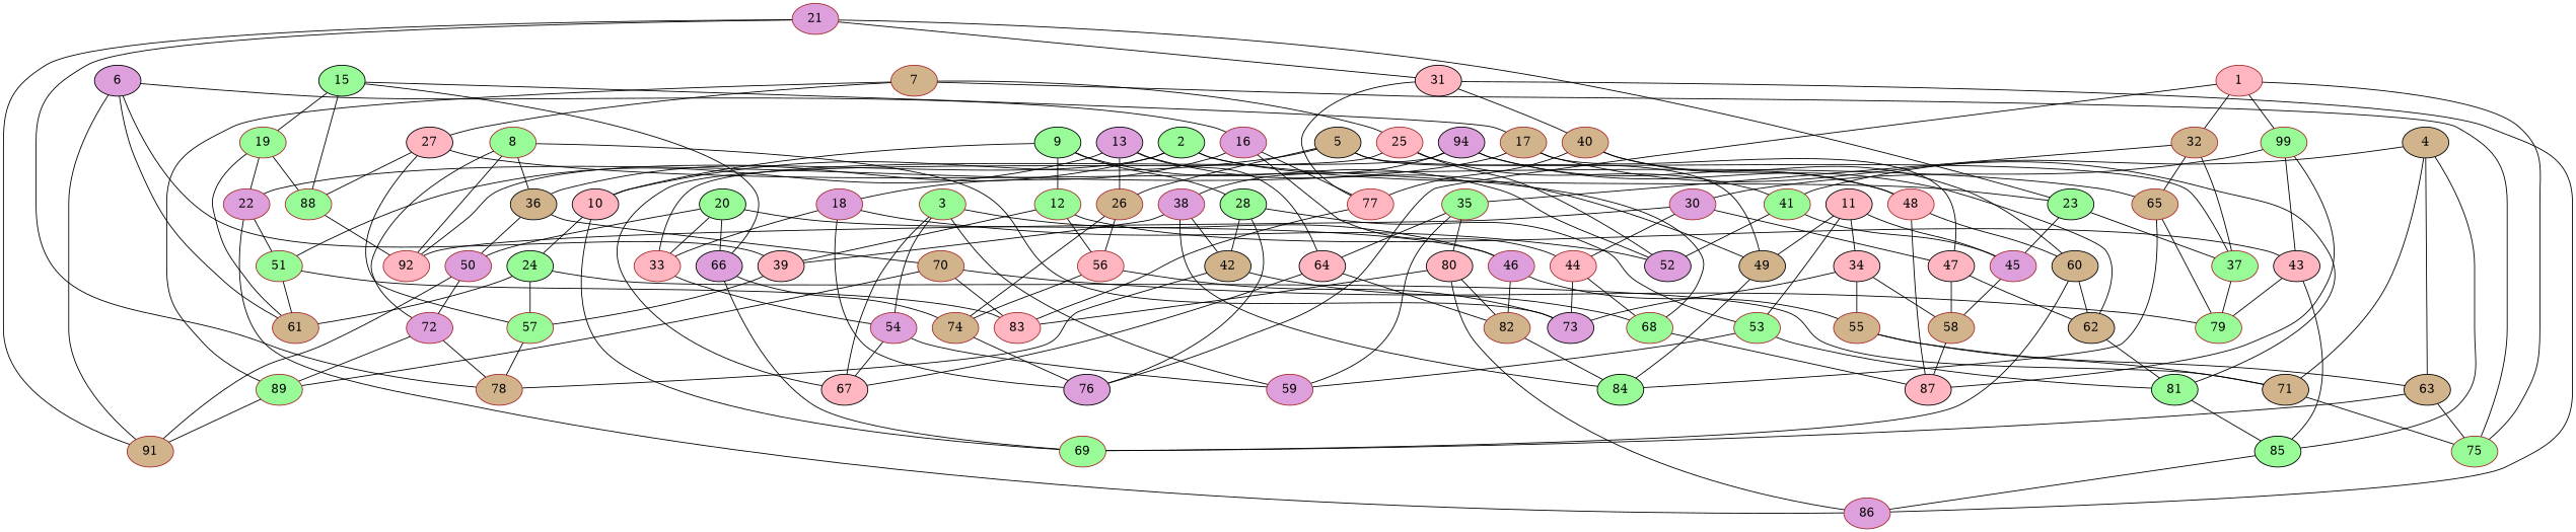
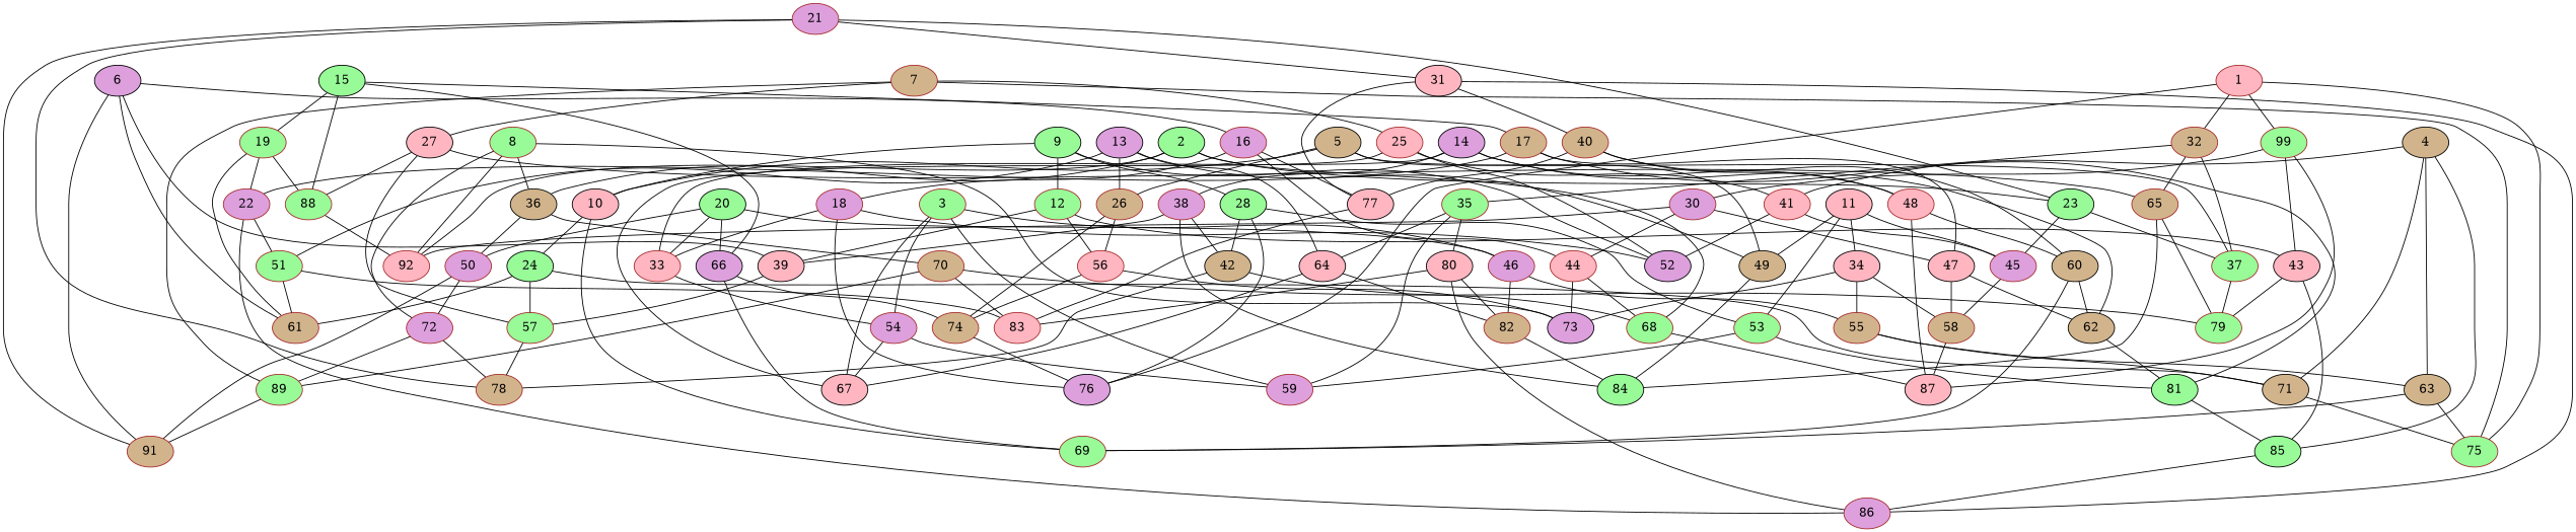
  graph {
    node [color=brown fillcolor=palegreen style=filled]
    1 [fillcolor=lightpink]
    n2 [label=99]
    32 [fillcolor=tan]
    75
    76 [color=black fillcolor=plum]
    43 [color=black fillcolor=lightpink]
    30 [fillcolor=plum]
    87 [color=black fillcolor=lightpink]
    37
    65 [fillcolor=tan]
    35
    2 [color=black]
    23 [color=black]
    36 [color=black fillcolor=tan]
    68
    n16 [fillcolor=lightpink label=92]
    45 [fillcolor=plum]
    50 [fillcolor=plum]
    70 [fillcolor=tan]
    46 [fillcolor=plum]
    3
    54 [fillcolor=plum]
    59 [fillcolor=plum]
    67 [color=black fillcolor=lightpink]
    55 [fillcolor=tan]
    82 [fillcolor=tan]
    4 [color=black fillcolor=tan]
-   41
+   41 [fillcolor=lightpink]
    63 [color=black fillcolor=tan]
    71 [color=black fillcolor=tan]
    85 [color=black]
    52 [color=black fillcolor=plum]
    69
    86 [fillcolor=plum]
    5 [color=black fillcolor=tan]
    10 [color=black fillcolor=lightpink]
    26 [fillcolor=tan]
    49 [color=black fillcolor=tan]
    24 [color=black]
    56 [fillcolor=lightpink]
    74 [fillcolor=tan]
    79
    84 [color=black]
    6 [color=black fillcolor=plum]
    16 [fillcolor=plum]
    39 [color=black fillcolor=lightpink]
    61 [fillcolor=tan]
    91 [fillcolor=tan]
    18 [fillcolor=plum]
    44 [fillcolor=lightpink]
-   77 [fillcolor=lightpink]
+   77 [color=black fillcolor=lightpink]
    57
    7 [fillcolor=tan]
    25 [fillcolor=lightpink]
    27 [color=black fillcolor=lightpink]
    89
    88
    8
    72 [fillcolor=plum]
    73 [color=black fillcolor=plum]
    78 [fillcolor=tan]
    9 [color=black]
    12
    28 [color=black]
    53
    42 [color=black fillcolor=tan]
    11 [color=black fillcolor=lightpink]
    34 [color=black fillcolor=lightpink]
    58 [fillcolor=tan]
    81 [color=black]
    13 [color=black fillcolor=plum]
    51
    64 [color=black fillcolor=lightpink]
    83 [fillcolor=lightpink]
-   14 [color=black fillcolor=plum label=94]
+   14 [color=black fillcolor=plum]
    33 [fillcolor=lightpink]
    38 [fillcolor=plum]
    48 [fillcolor=lightpink]
    62 [color=black fillcolor=tan]
    60 [color=black fillcolor=tan]
    15 [color=black]
    17 [fillcolor=tan]
    19
    66 [color=black fillcolor=plum]
    22 [fillcolor=plum]
    47 [color=black fillcolor=lightpink]
    20 [color=black]
    21 [fillcolor=plum]
    31 [color=black fillcolor=lightpink]
    40 [fillcolor=tan]
    80 [color=black fillcolor=lightpink]
    1 -- n2
    1 -- 32
    1 -- 75
    1 -- 76
    n2 -- 43
    n2 -- 30
    n2 -- 87
    32 -- 37
    32 -- 65
    32 -- 35
    43 -- 85
    43 -- 79
    30 -- n16
    30 -- 44
    30 -- 47
    37 -- 79
    65 -- 79
    65 -- 84
    35 -- 59
    35 -- 64
    35 -- 80
    2 -- 23
    2 -- 36
    2 -- 68
    2 -- n16
    23 -- 37
    23 -- 45
    36 -- 50
    36 -- 70
    68 -- 87
    45 -- 58
    50 -- 91
    50 -- 72
    70 -- 79
    70 -- 89
    70 -- 83
    46 -- 55
    46 -- 82
    3 -- 46
    3 -- 54
    3 -- 59
    3 -- 67
    54 -- 59
    54 -- 67
    55 -- 63
    55 -- 71
    82 -- 84
    4 -- 41
    4 -- 63
    4 -- 71
    4 -- 85
    41 -- 45
    41 -- 52
    63 -- 75
    63 -- 69
    71 -- 75
    85 -- 86
    5 -- 37
    5 -- 10
    5 -- 26
    5 -- 49
    10 -- 69
    10 -- 24
    26 -- 56
    26 -- 74
    49 -- 84
    24 -- 71
    24 -- 61
    24 -- 57
    56 -- 74
    56 -- 73
    74 -- 76
    6 -- 16
    6 -- 39
    6 -- 61
    6 -- 91
    16 -- 18
    16 -- 44
    16 -- 77
    39 -- 57
    18 -- 76
    18 -- 52
    18 -- 33
    44 -- 68
    44 -- 73
    77 -- 83
    57 -- 78
    7 -- 75
    7 -- 25
    7 -- 27
    7 -- 89
    25 -- 67
    25 -- 41
    25 -- 52
    27 -- 65
    27 -- 57
    27 -- 88
    89 -- 91
    88 -- n16
    8 -- 36
    8 -- n16
    8 -- 72
    8 -- 73
    72 -- 89
    72 -- 78
    9 -- 52
    9 -- 10
    9 -- 12
    9 -- 28
    12 -- 43
    12 -- 56
    12 -- 39
    28 -- 76
    28 -- 53
    28 -- 42
    53 -- 59
    53 -- 81
    42 -- 68
    42 -- 78
    11 -- 45
    11 -- 49
    11 -- 53
    11 -- 34
    34 -- 55
    34 -- 73
    34 -- 58
    58 -- 87
    81 -- 85
    13 -- 26
    13 -- 49
    13 -- 51
    13 -- 64
    51 -- 61
    51 -- 83
    64 -- 67
    64 -- 82
    14 -- 33
    14 -- 38
    14 -- 48
    14 -- 62
    33 -- 54
    38 -- 84
    38 -- 39
    38 -- 42
    48 -- 87
    48 -- 60
    62 -- 81
    60 -- 69
    60 -- 62
    15 -- 88
    15 -- 17
    15 -- 19
    15 -- 66
    17 -- 81
    17 -- 22
    17 -- 47
    19 -- 61
    19 -- 88
    19 -- 22
    66 -- 69
    66 -- 74
    22 -- 86
    22 -- 51
    47 -- 58
    47 -- 62
    20 -- 50
    20 -- 46
    20 -- 33
    20 -- 66
    21 -- 23
    21 -- 91
    21 -- 78
    21 -- 31
    31 -- 86
    31 -- 77
    31 -- 40
    40 -- 77
    40 -- 48
    40 -- 60
    80 -- 82
    80 -- 86
    80 -- 83
  }
